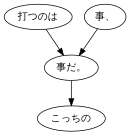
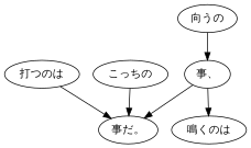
  digraph {
    fontname="Roboto Mono"
    node [fontname="Roboto Mono"]
    edge [fontname="Roboto Mono"]
    n1 [label="打つのは"]
    n2 [label="事だ。"]
+   n3 [label="向うの"]
    n4 [label="事、"]
+   n5 [label="鳴くのは"]
    n6 [label="こっちの"]
    n1 -> n2
+   n3 -> n4
    n4 -> n2
-   n2 -> n6
+   n4 -> n5
+   n6 -> n2
  }
